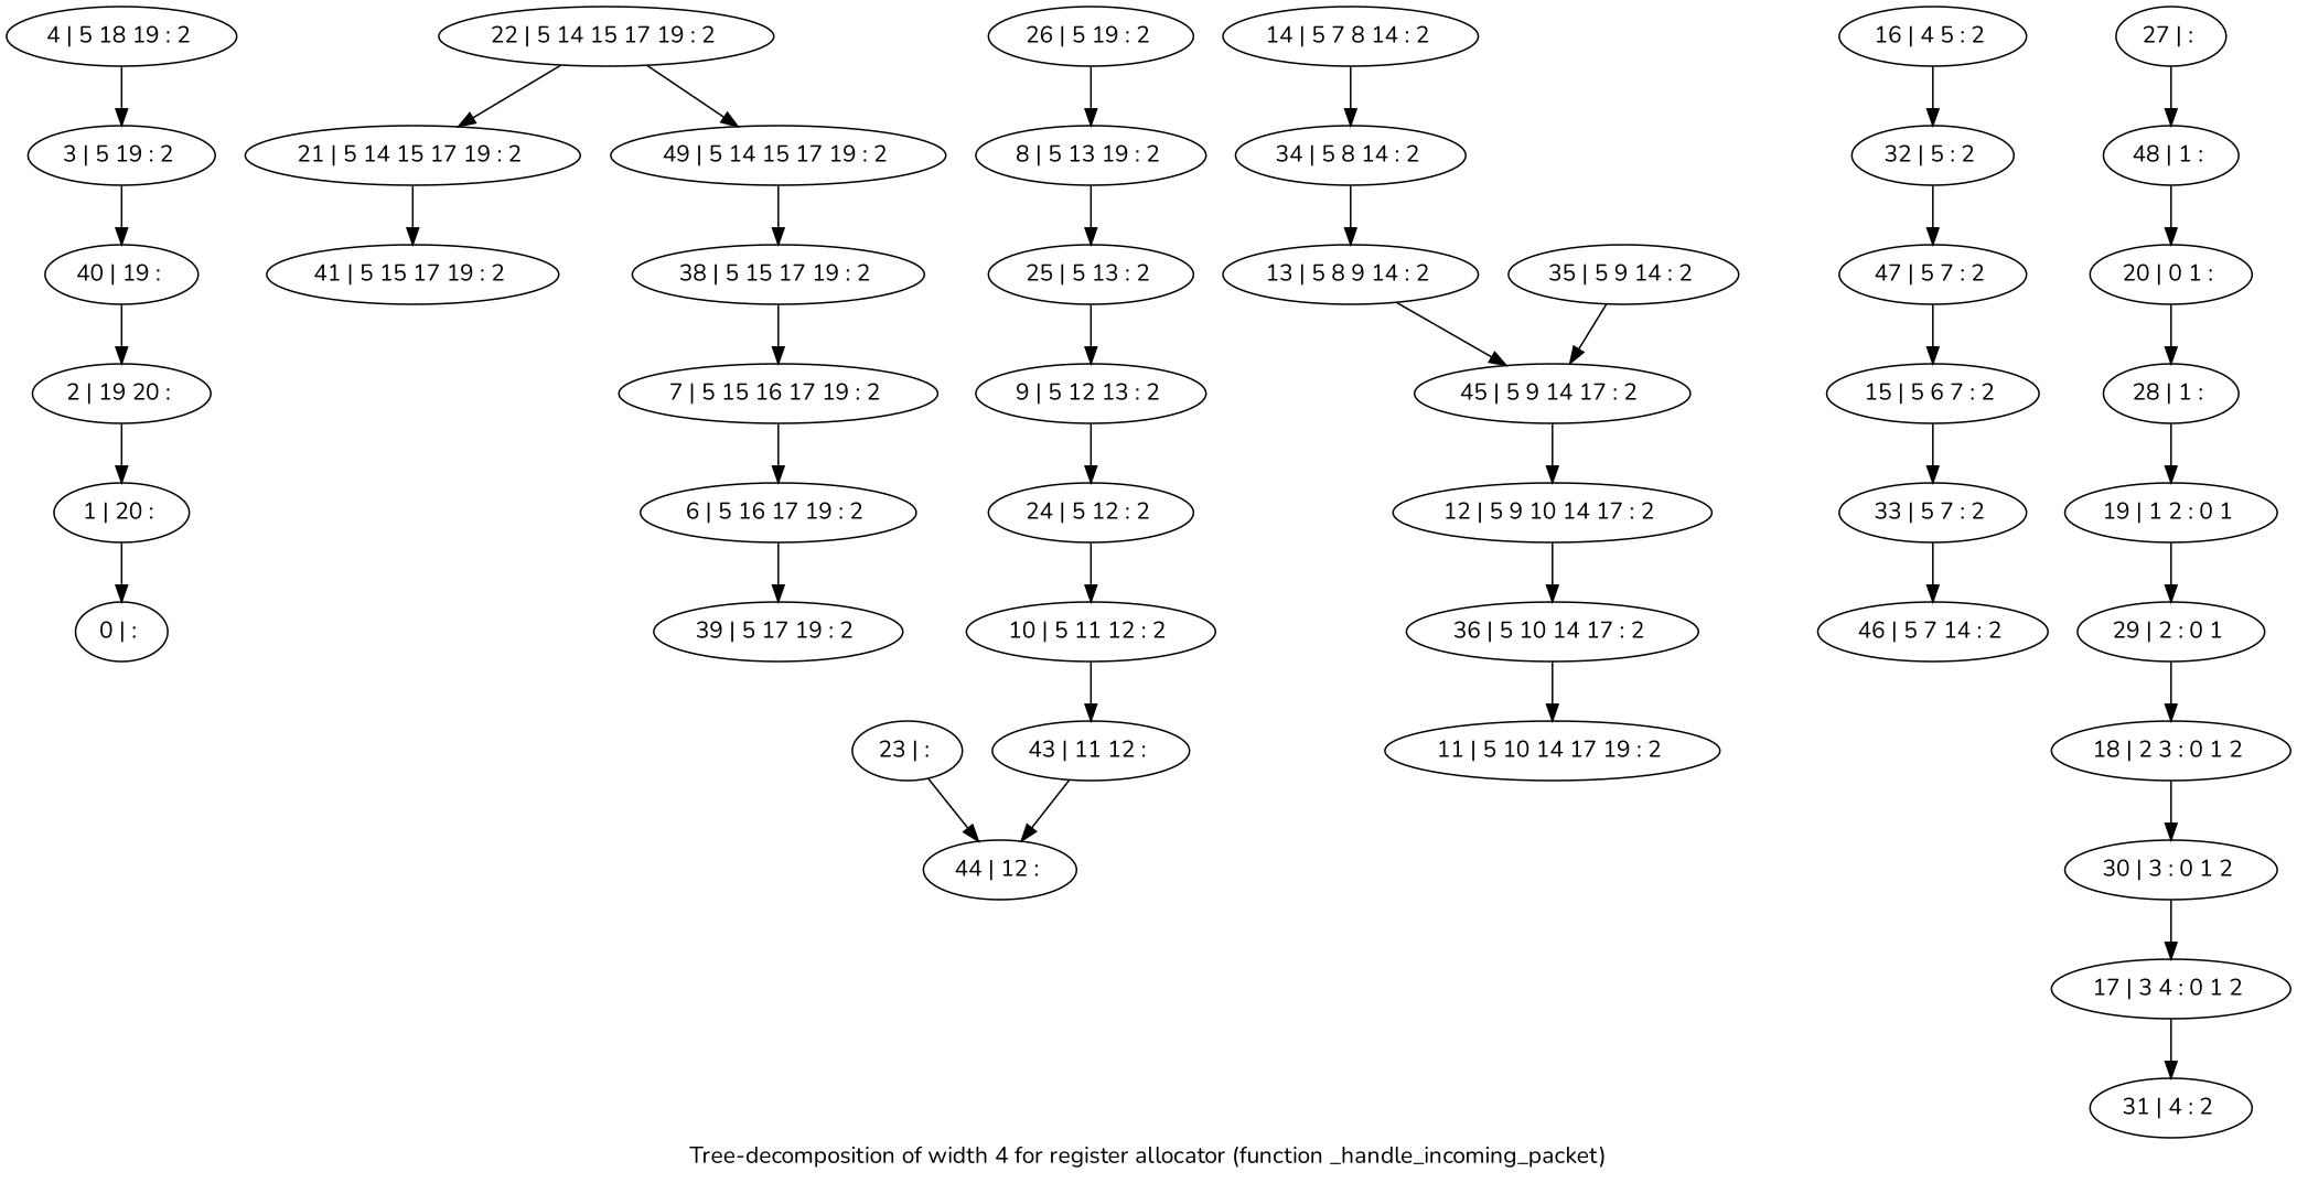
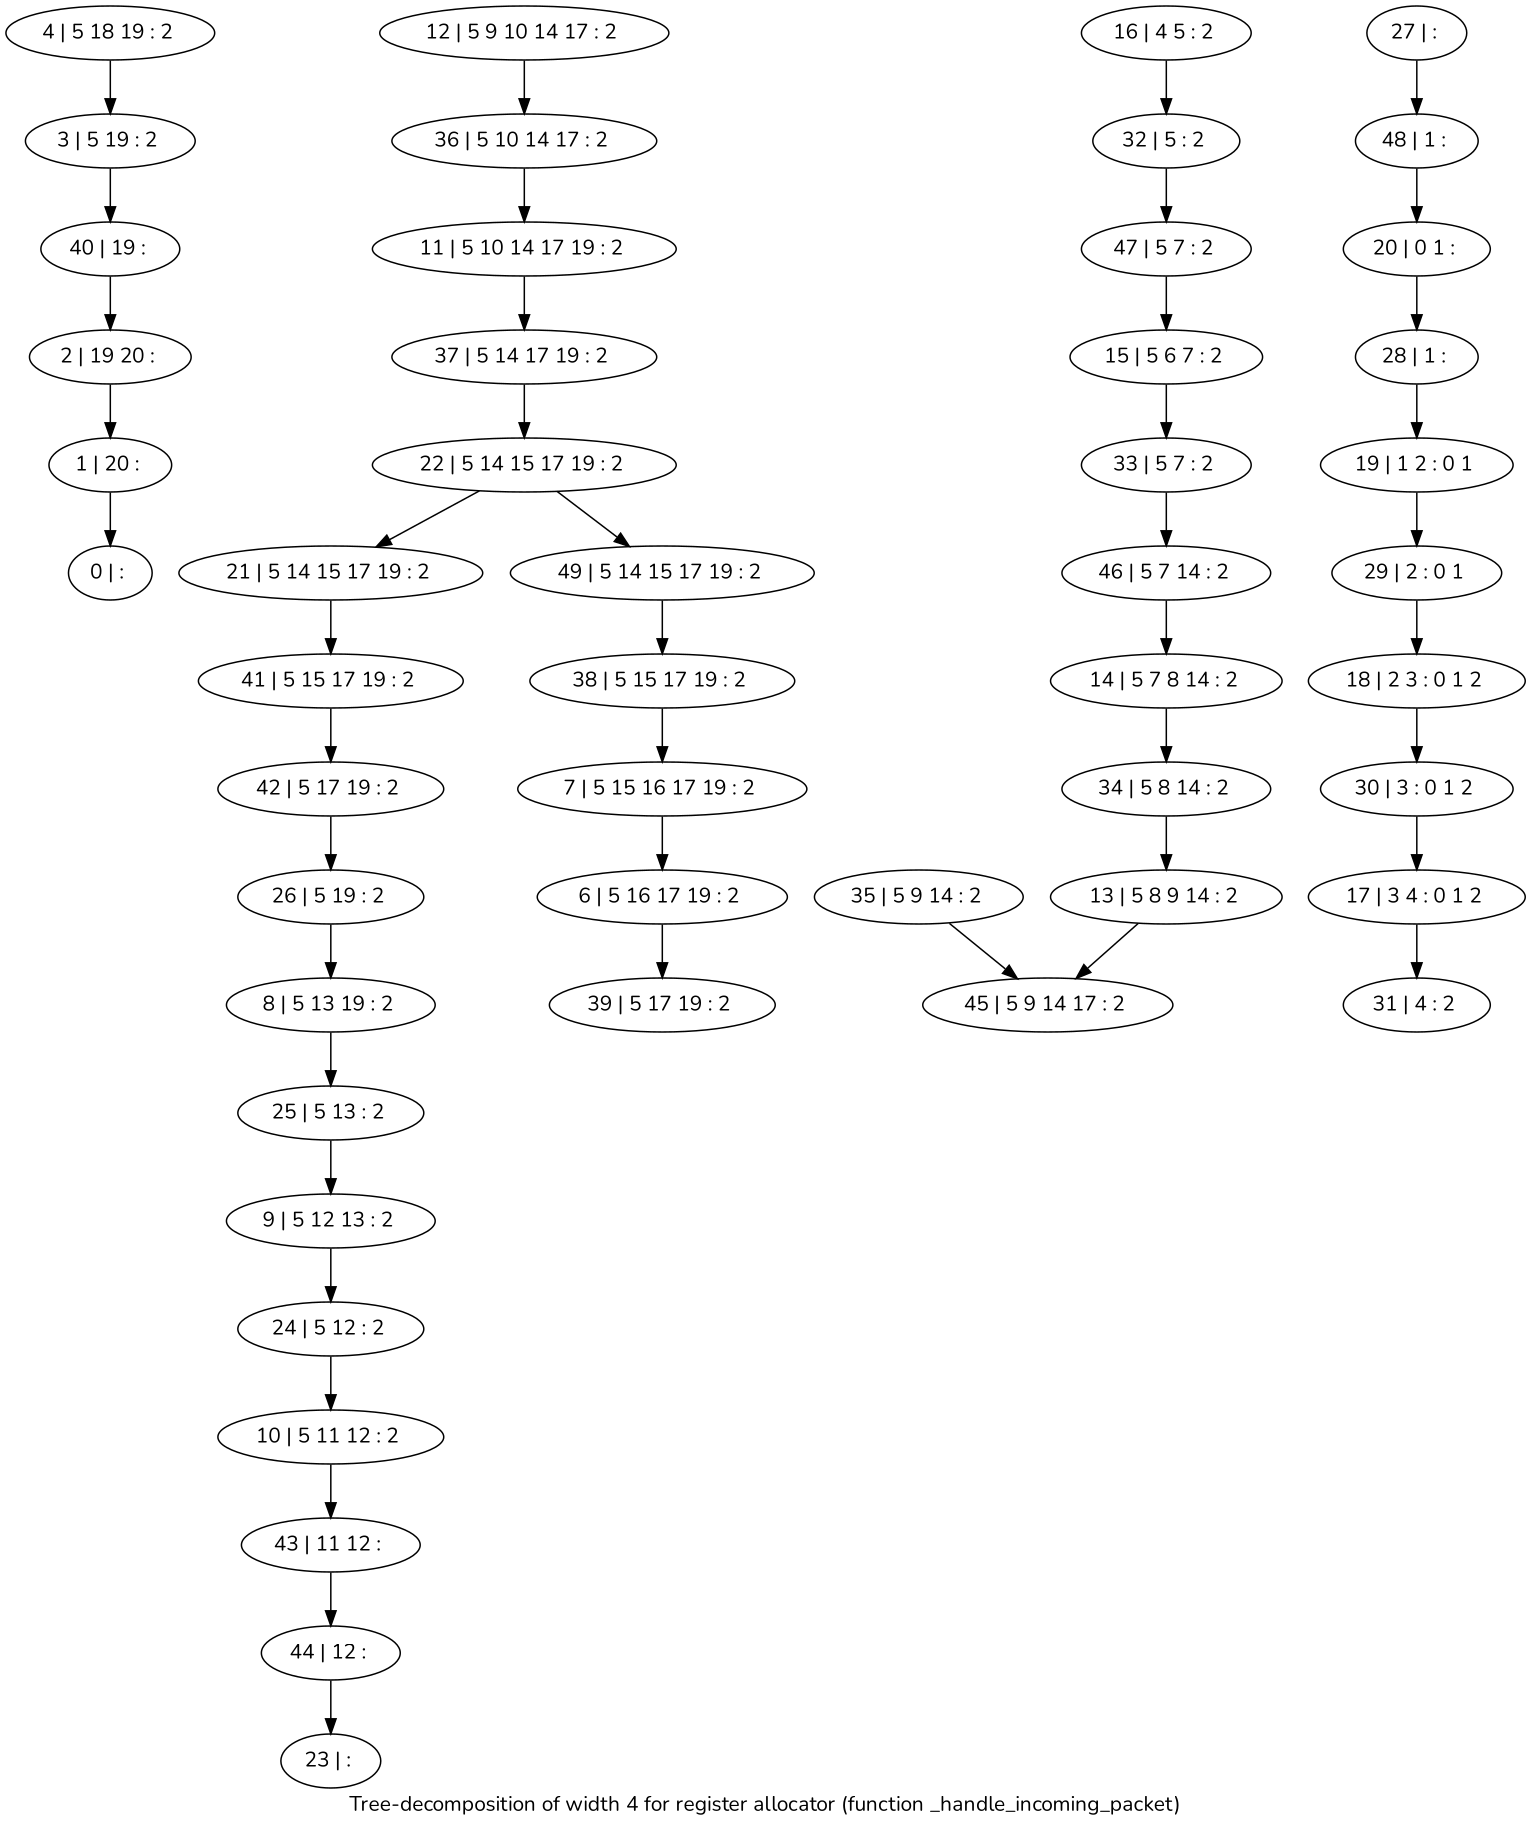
  digraph {
    fontname=Nunito
    label="Tree-decomposition of width 4 for register allocator (function _handle_incoming_packet)"
    node [fontname=Nunito]
    edge [fontname=Nunito]
    n1 [label="0 | : "]
    n2 [label="1 | 20 : "]
    n3 [label="2 | 19 20 : "]
    n4 [label="3 | 5 19 : 2 "]
    n5 [label="40 | 19 : "]
    n6 [label="4 | 5 18 19 : 2 "]
    n7 [label="6 | 5 16 17 19 : 2 "]
    n8 [label="39 | 5 17 19 : 2 "]
    n9 [label="7 | 5 15 16 17 19 : 2 "]
    n10 [label="8 | 5 13 19 : 2 "]
    n11 [label="25 | 5 13 : 2 "]
    n12 [label="9 | 5 12 13 : 2 "]
    n13 [label="24 | 5 12 : 2 "]
    n14 [label="10 | 5 11 12 : 2 "]
    n15 [label="43 | 11 12 : "]
    n16 [label="44 | 12 : "]
    n17 [label="11 | 5 10 14 17 19 : 2 "]
+   n18 [label="37 | 5 14 17 19 : 2 "]
    n19 [label="22 | 5 14 15 17 19 : 2 "]
    n20 [label="12 | 5 9 10 14 17 : 2 "]
    n21 [label="36 | 5 10 14 17 : 2 "]
    n22 [label="13 | 5 8 9 14 : 2 "]
    n23 [label="45 | 5 9 14 17 : 2 "]
    n24 [label="35 | 5 9 14 : 2 "]
    n25 [label="14 | 5 7 8 14 : 2 "]
    n26 [label="34 | 5 8 14 : 2 "]
    n27 [label="15 | 5 6 7 : 2 "]
    n28 [label="33 | 5 7 : 2 "]
    n29 [label="46 | 5 7 14 : 2 "]
    n30 [label="16 | 4 5 : 2 "]
    n31 [label="32 | 5 : 2 "]
    n32 [label="47 | 5 7 : 2 "]
    n33 [label="17 | 3 4 : 0 1 2 "]
    n34 [label="31 | 4 : 2 "]
    n35 [label="18 | 2 3 : 0 1 2 "]
    n36 [label="30 | 3 : 0 1 2 "]
    n37 [label="19 | 1 2 : 0 1 "]
    n38 [label="29 | 2 : 0 1 "]
    n39 [label="20 | 0 1 : "]
    n40 [label="28 | 1 : "]
    n41 [label="21 | 5 14 15 17 19 : 2 "]
    n42 [label="41 | 5 15 17 19 : 2 "]
+   n43 [label="42 | 5 17 19 : 2 "]
    n44 [label="49 | 5 14 15 17 19 : 2 "]
    n45 [label="38 | 5 15 17 19 : 2 "]
    n46 [label="23 | : "]
    n47 [label="26 | 5 19 : 2 "]
    n48 [label="27 | : "]
    n49 [label="48 | 1 : "]
    n2 -> n1
    n3 -> n2
    n4 -> n5
    n5 -> n3
    n6 -> n4
    n7 -> n8
    n9 -> n7
    n10 -> n11
    n11 -> n12
    n12 -> n13
    n13 -> n14
    n14 -> n15
    n15 -> n16
-   n46 -> n16
+   n16 -> n46
+   n17 -> n18
+   n18 -> n19
    n19 -> n41
    n19 -> n44
    n20 -> n21
    n21 -> n17
    n22 -> n23
-   n23 -> n20
    n24 -> n23
    n25 -> n26
    n26 -> n22
    n27 -> n28
    n28 -> n29
+   n29 -> n25
    n30 -> n31
    n31 -> n32
    n32 -> n27
    n33 -> n34
    n35 -> n36
    n36 -> n33
    n37 -> n38
    n38 -> n35
    n39 -> n40
    n40 -> n37
    n41 -> n42
+   n42 -> n43
+   n43 -> n47
    n44 -> n45
    n45 -> n9
    n47 -> n10
    n48 -> n49
    n49 -> n39
  }
